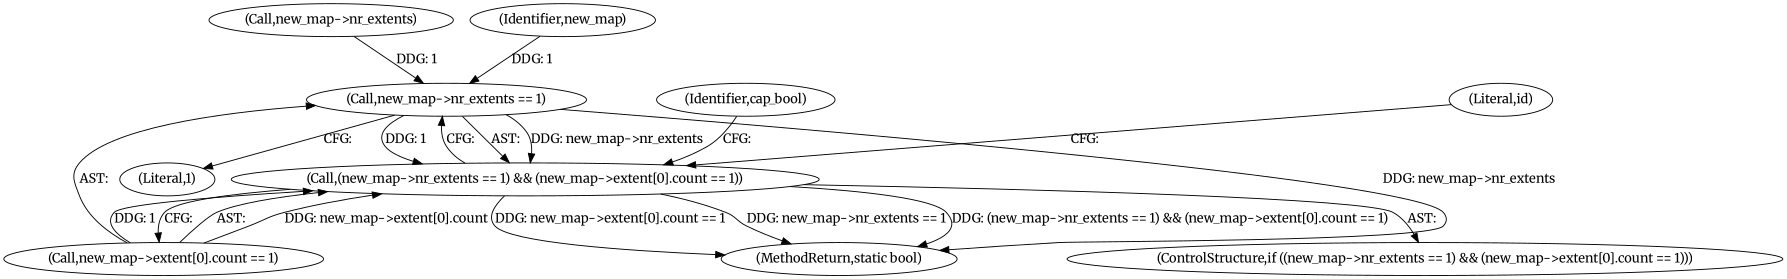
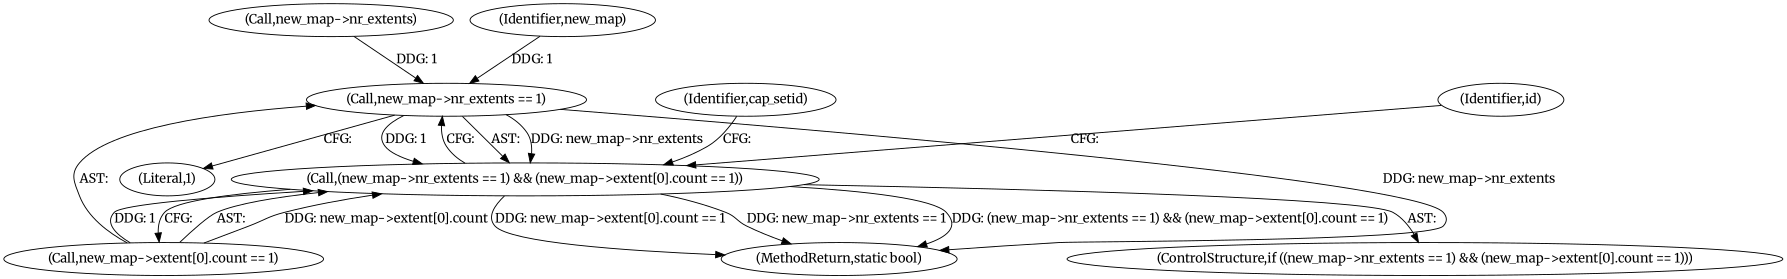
  digraph {
    fontname=Merriweather
    node [fontname=Merriweather]
    edge [fontname=Merriweather]
    n1 [label="(Call,new_map->nr_extents == 1)"]
    n2 [label="(Call,(new_map->nr_extents == 1) && (new_map->extent[0].count == 1))"]
    n3 [label="(Literal,1)"]
    n4 [label="(MethodReturn,static bool)"]
    n5 [label="(ControlStructure,if ((new_map->nr_extents == 1) && (new_map->extent[0].count == 1)))"]
    n6 [label="(Call,new_map->extent[0].count == 1)"]
-   n7 [label="(Identifier,cap_bool)"]
+   n7 [label="(Identifier,cap_setid)"]
    n8 [label="(Call,new_map->nr_extents)"]
-   n9 [label="(Literal,id)"]
+   n9 [label="(Identifier,id)"]
    n10 [label="(Identifier,new_map)"]
    n1 -> n2 [label="AST: "]
    n1 -> n2 [label="DDG: new_map->nr_extents"]
    n1 -> n2 [label="DDG: 1"]
    n1 -> n3 [label="CFG: "]
    n1 -> n4 [label="DDG: new_map->nr_extents"]
    n2 -> n1 [label="CFG: "]
    n2 -> n4 [label="DDG: new_map->extent[0].count == 1"]
    n2 -> n4 [label="DDG: new_map->nr_extents == 1"]
    n2 -> n4 [label="DDG: (new_map->nr_extents == 1) && (new_map->extent[0].count == 1)"]
    n2 -> n5 [label="AST: "]
    n2 -> n6 [label="CFG: "]
    n6 -> n1 [label="AST: "]
    n6 -> n2 [label="AST: "]
    n6 -> n2 [label="DDG: new_map->extent[0].count"]
    n6 -> n2 [label="DDG: 1"]
    n7 -> n2 [label="CFG: "]
    n8 -> n1 [label="DDG: 1"]
    n9 -> n2 [label="CFG: "]
    n10 -> n1 [label="DDG: 1"]
  }
